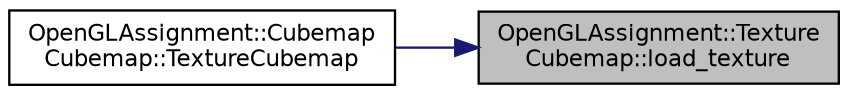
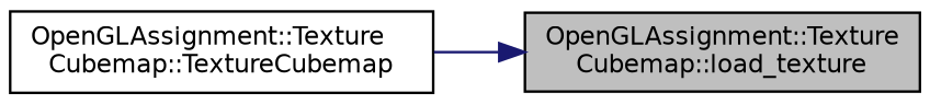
  digraph {
    rankdir=RL
    node [color=black fontname=Helvetica fontsize=10 shape=record style=filled]
    n1 [fillcolor=grey75 fontcolor=black height=0.2 label="OpenGLAssignment::Texture\lCubemap::load_texture" width=0.4]
-   n2 [fillcolor=white height=0.2 label="OpenGLAssignment::Cubemap\lCubemap::TextureCubemap" width=0.4]
+   n2 [fillcolor=white height=0.2 label="OpenGLAssignment::Texture\lCubemap::TextureCubemap" width=0.4]
    n1 -> n2 [color=midnightblue dir=back fontname=Helvetica fontsize=10 labelfontname=Helvetica labelfontsize=10 style=solid]
  }
